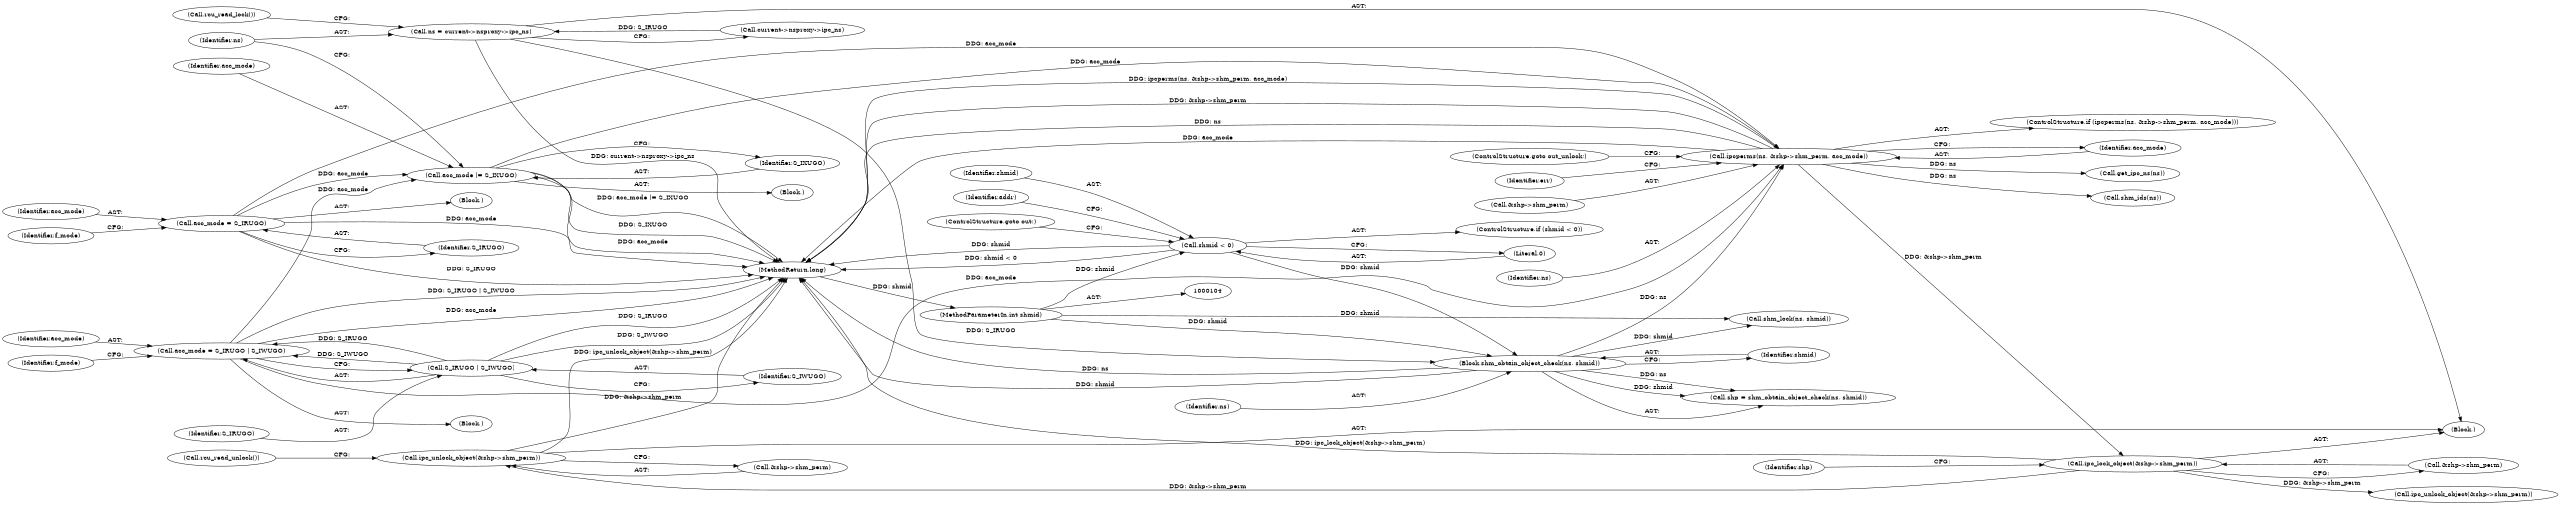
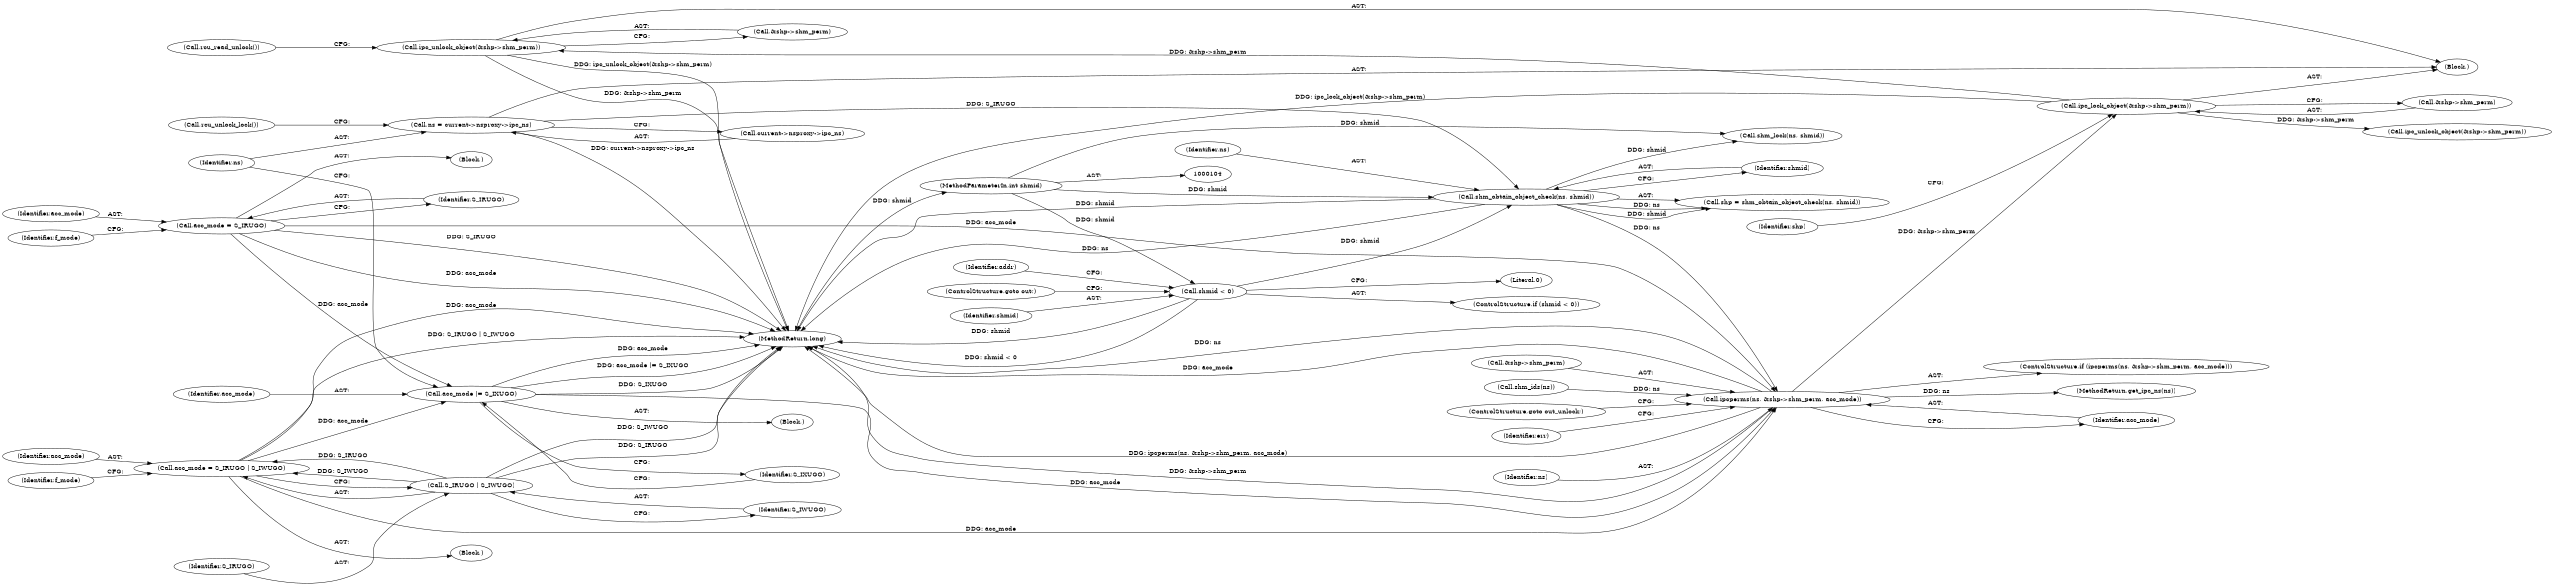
  digraph {
    rankdir=LR
    n1 [label="(Call,ipc_unlock_object(&shp->shm_perm))"]
    n2 [label="(MethodReturn,long)"]
    n3 [label="(Block,)"]
    n4 [label="(Call,&shp->shm_perm)"]
    n5 [label="(MethodParameterIn,int shmid)"]
    n6 [label="(Call,ipc_lock_object(&shp->shm_perm))"]
    n7 [label="(Call,&shp->shm_perm)"]
    n8 [label="(Call,ipc_unlock_object(&shp->shm_perm))"]
    n9 [label="(Call,ipcperms(ns, &shp->shm_perm, acc_mode))"]
-   n10 [label="(Call,get_ipc_ns(ns))"]
+   n10 [label="(MethodReturn,get_ipc_ns(ns))"]
    n11 [label="(Call,shm_ids(ns))"]
    n12 [label="(Identifier,acc_mode)"]
    n13 [label="(ControlStructure,if (ipcperms(ns, &shp->shm_perm, acc_mode)))"]
-   n14 [label="(Block,shm_obtain_object_check(ns, shmid))"]
+   n14 [label="(Call,shm_obtain_object_check(ns, shmid))"]
    n15 [label="(Identifier,shmid)"]
    n16 [label="(Call,shm_lock(ns, shmid))"]
    n17 [label="(Call,shp = shm_obtain_object_check(ns, shmid))"]
    n18 [label="(Call,ns = current->nsproxy->ipc_ns)"]
    n19 [label="(Call,current->nsproxy->ipc_ns)"]
    n20 [label="(Call,shmid < 0)"]
    n21 [label="(ControlStructure,if (shmid < 0))"]
    n22 [label="(Literal,0)"]
    1000104
    n24 [label="(Call,acc_mode = S_IRUGO)"]
    n25 [label="(Call,acc_mode |= S_IXUGO)"]
    n26 [label="(Identifier,S_IRUGO)"]
    n27 [label="(Block,)"]
    n28 [label="(Identifier,S_IXUGO)"]
    n29 [label="(Block,)"]
    n30 [label="(Call,acc_mode = S_IRUGO | S_IWUGO)"]
    n31 [label="(Call,S_IRUGO | S_IWUGO)"]
    n32 [label="(Block,)"]
    n33 [label="(Identifier,S_IWUGO)"]
    n34 [label="(ControlStructure,goto out_unlock;)"]
    n35 [label="(Identifier,shmid)"]
    n36 [label="(Call,rcu_read_unlock())"]
    n37 [label="(Identifier,shp)"]
-   n38 [label="(Call,rcu_read_lock())"]
+   n38 [label="(Call,rcu_unlock_lock())"]
    n39 [label="(Identifier,addr)"]
    n40 [label="(Identifier,err)"]
    n41 [label="(Identifier,acc_mode)"]
    n42 [label="(ControlStructure,goto out;)"]
    n43 [label="(Identifier,ns)"]
    n44 [label="(Identifier,acc_mode)"]
    n45 [label="(Call,&shp->shm_perm)"]
    n46 [label="(Identifier,ns)"]
    n47 [label="(Identifier,acc_mode)"]
    n48 [label="(Identifier,f_mode)"]
    n49 [label="(Identifier,S_IRUGO)"]
    n50 [label="(Identifier,f_mode)"]
    n51 [label="(Identifier,ns)"]
    n1 -> n2 [label="DDG: ipc_unlock_object(&shp->shm_perm)"]
    n1 -> n2 [label="DDG: &shp->shm_perm"]
    n1 -> n3 [label="AST: "]
    n1 -> n4 [label="CFG: "]
    n2 -> n5 [label="DDG: shmid"]
    n4 -> n1 [label="AST: "]
    n5 -> n14 [label="DDG: shmid"]
    n5 -> n16 [label="DDG: shmid"]
    n5 -> n20 [label="DDG: shmid"]
    n5 -> 1000104 [label="AST: "]
    n6 -> n1 [label="DDG: &shp->shm_perm"]
    n6 -> n2 [label="DDG: ipc_lock_object(&shp->shm_perm)"]
    n6 -> n3 [label="AST: "]
    n6 -> n7 [label="CFG: "]
    n6 -> n8 [label="DDG: &shp->shm_perm"]
    n7 -> n6 [label="AST: "]
    n9 -> n2 [label="DDG: ipcperms(ns, &shp->shm_perm, acc_mode)"]
    n9 -> n2 [label="DDG: &shp->shm_perm"]
    n9 -> n2 [label="DDG: ns"]
    n9 -> n2 [label="DDG: acc_mode"]
    n9 -> n6 [label="DDG: &shp->shm_perm"]
    n9 -> n10 [label="DDG: ns"]
-   n9 -> n11 [label="DDG: ns"]
+   n11 -> n9 [label="DDG: ns"]
    n9 -> n12 [label="CFG: "]
    n9 -> n13 [label="AST: "]
    n12 -> n9 [label="AST: "]
    n14 -> n2 [label="DDG: shmid"]
    n14 -> n2 [label="DDG: ns"]
    n14 -> n9 [label="DDG: ns"]
    n14 -> n15 [label="CFG: "]
    n14 -> n16 [label="DDG: shmid"]
    n14 -> n17 [label="AST: "]
    n14 -> n17 [label="DDG: ns"]
    n14 -> n17 [label="DDG: shmid"]
    n15 -> n14 [label="AST: "]
    n18 -> n2 [label="DDG: current->nsproxy->ipc_ns"]
    n18 -> n3 [label="AST: "]
    n18 -> n14 [label="DDG: S_IRUGO"]
    n18 -> n19 [label="CFG: "]
-   n19 -> n18 [label="DDG: S_IRUGO"]
+   n19 -> n18 [label="AST: "]
    n20 -> n2 [label="DDG: shmid < 0"]
    n20 -> n2 [label="DDG: shmid"]
    n20 -> n14 [label="DDG: shmid"]
    n20 -> n21 [label="AST: "]
    n20 -> n22 [label="CFG: "]
-   n22 -> n20 [label="AST: "]
    n24 -> n2 [label="DDG: acc_mode"]
    n24 -> n2 [label="DDG: S_IRUGO"]
    n24 -> n9 [label="DDG: acc_mode"]
    n24 -> n25 [label="DDG: acc_mode"]
    n24 -> n26 [label="CFG: "]
    n24 -> n27 [label="AST: "]
    n25 -> n2 [label="DDG: acc_mode |= S_IXUGO"]
    n25 -> n2 [label="DDG: S_IXUGO"]
    n25 -> n2 [label="DDG: acc_mode"]
    n25 -> n9 [label="DDG: acc_mode"]
    n25 -> n28 [label="CFG: "]
    n25 -> n29 [label="AST: "]
    n26 -> n24 [label="AST: "]
-   n28 -> n25 [label="AST: "]
+   n28 -> n25 [label="CFG: "]
    n30 -> n2 [label="DDG: S_IRUGO | S_IWUGO"]
    n30 -> n2 [label="DDG: acc_mode"]
    n30 -> n9 [label="DDG: acc_mode"]
    n30 -> n25 [label="DDG: acc_mode"]
    n30 -> n31 [label="CFG: "]
    n30 -> n32 [label="AST: "]
    n31 -> n2 [label="DDG: S_IRUGO"]
    n31 -> n2 [label="DDG: S_IWUGO"]
    n31 -> n30 [label="AST: "]
    n31 -> n30 [label="DDG: S_IRUGO"]
    n31 -> n30 [label="DDG: S_IWUGO"]
    n31 -> n33 [label="CFG: "]
    n33 -> n31 [label="AST: "]
    n34 -> n9 [label="CFG: "]
    n35 -> n20 [label="AST: "]
    n36 -> n1 [label="CFG: "]
    n37 -> n6 [label="CFG: "]
    n38 -> n18 [label="CFG: "]
    n39 -> n20 [label="CFG: "]
    n40 -> n9 [label="CFG: "]
    n41 -> n30 [label="AST: "]
    n42 -> n20 [label="CFG: "]
    n43 -> n14 [label="AST: "]
    n44 -> n25 [label="AST: "]
    n45 -> n9 [label="AST: "]
    n46 -> n18 [label="AST: "]
    n46 -> n25 [label="CFG: "]
    n47 -> n24 [label="AST: "]
    n48 -> n30 [label="CFG: "]
    n49 -> n31 [label="AST: "]
    n50 -> n24 [label="CFG: "]
    n51 -> n9 [label="AST: "]
  }
